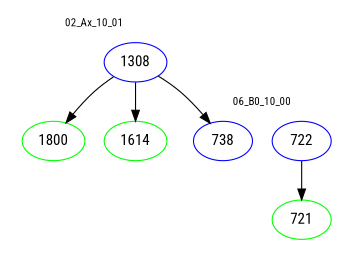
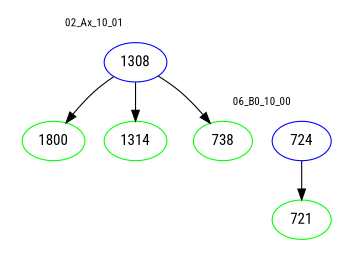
  digraph {
    fontname="Roboto Condensed"
    node [color=green fontname="Roboto Condensed"]
    edge [color=black fontname="Roboto Condensed"]
    n1 [color=blue label=1308]
    n2 [label=1800]
-   n3 [label=1614]
-   n4 [color=blue label=722]
+   n3 [label=1314]
+   n4 [color=blue label=724]
    n5 [label=721]
-   n6 [color=blue label=738]
+   n6 [label=738]
    subgraph cluster_1 {
      color=white
      fontsize=10
      label="02_Ax_10_01"
      n1
      n2
      n3
    }
    subgraph cluster_2 {
      color=white
      fontsize=10
      label="06_B0_10_00"
      n4
      n5
      n6
    }
    n1 -> n2
    n1 -> n3
    n1 -> n6
    n4 -> n5
  }
